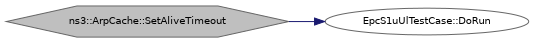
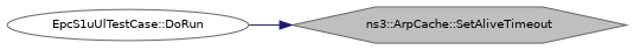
  digraph {
    rankdir=RL
    node [color=gray40 fontname=Helvetica fontsize=10 style=filled]
    n1 [fillcolor=grey75 fontcolor=black height=0.2 label="ns3::ArpCache::SetAliveTimeout" shape=hexagon width=0.4]
    n2 [fillcolor=white height=0.2 label="EpcS1uUlTestCase::DoRun" shape=ellipse width=0.4]
-   n2 -> n1 [color=midnightblue dir=back fontname=Helvetica fontsize=10 labelfontname=Helvetica labelfontsize=10 style=solid]
+   n1 -> n2 [color=midnightblue dir=back fontname=Helvetica fontsize=10 labelfontname=Helvetica labelfontsize=10 style=solid]
  }
